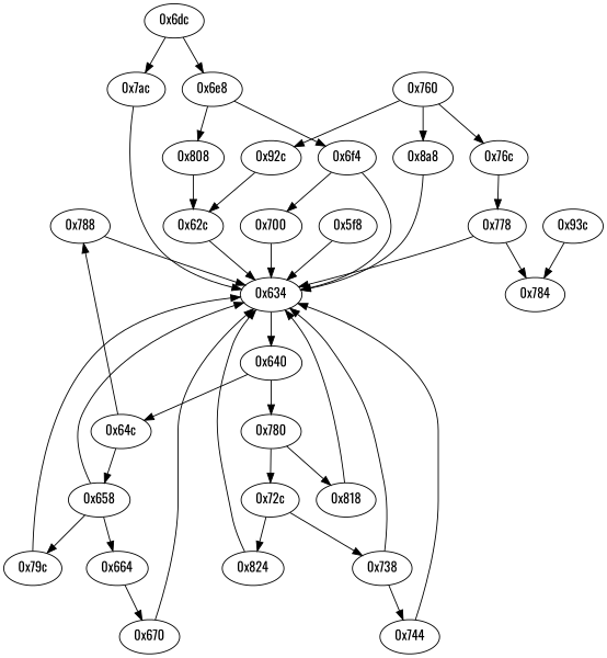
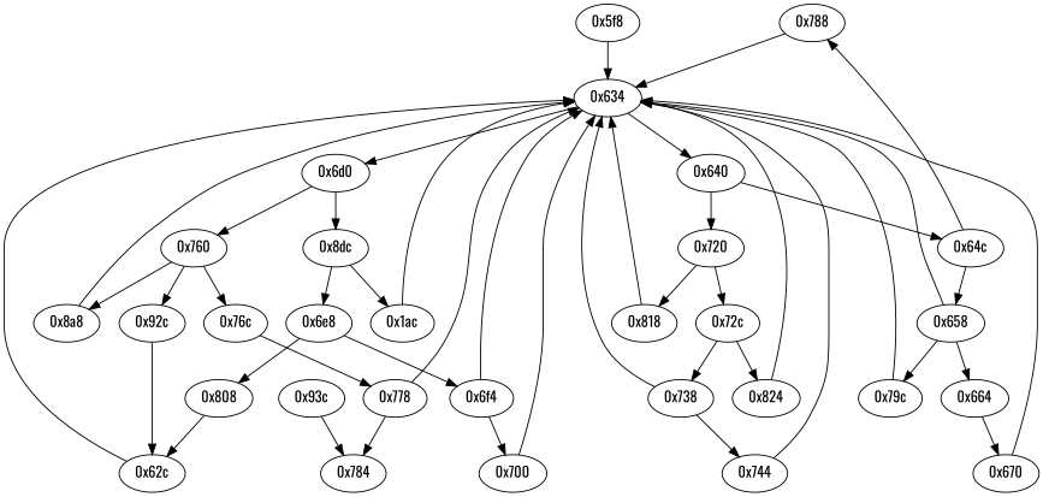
  strict digraph {
    fontname=Oswald
    node [fontname=Oswald opcode="[u'ldr', u'cmp', u'b']"]
    edge [fontname=Oswald]
    "0x788" [opcode="[u'ldr', u'ldr', u'mul', u'mov', u'b']"]
    "0x634"
+   "0x6d0"
    "0x640"
-   "0x6dc"
+   "0x6dc" [label="0x8dc"]
    "0x760"
    "0x64c"
-   "0x720" [label="0x780"]
+   "0x720"
    "0x6e8"
-   "0x7ac" [opcode="[u'ldr', u'mov', u'ldr', u'sub', u'mul', u'mvn', u'mov', u'eor', u'and', u'ldr', u'mov', u'ldr', u'cmp', u'mov', u'teq', u'mov', u'mov', u'cmp', u'mov', u'mov', u'cmp', u'mov', u'b']"]
+   "0x7ac" [opcode="[u'ldr', u'mov', u'ldr', u'sub', u'mul', u'mvn', u'mov', u'eor', u'and', u'ldr', u'mov', u'ldr', u'cmp', u'mov', u'teq', u'mov', u'mov', u'cmp', u'mov', u'mov', u'cmp', u'mov', u'b']" label="0x1ac"]
    "0x808" [opcode="[u'ldrb', u'ldr', u'ldr', u'b']"]
    "0x6f4"
    "0x62c" [opcode="[u'cmp', u'mov']"]
    "0x700" [opcode="[u'ldr', u'ldr', u'ldr', u'sub', u'add', u'add', u'mov', u'b']"]
    "0x784" [opcode="[u'b']"]
    "0x93c" [opcode="[u'ldr', u'add', u'bl', u'mov', u'sub', u'pop']"]
    "0x79c" [opcode="[u'ldr', u'ldrb', u'mov', u'b']"]
    "0x658"
    "0x664"
    "0x670" [opcode="[u'ldr', u'mvn', u'str', u'str', u'ldr', u'sub', u'mul', u'mvn', u'orr', u'ldr', u'mov', u'cmn', u'mov', u'ldr', u'cmp', u'mov', u'mov', u'mov', u'cmn', u'mov', u'mov', u'teq', u'mov', u'b']"]
    "0x738"
    "0x744" [opcode="[u'ldrb', u'ldr', u'add', u'ldr', u'add', u'ldr', u'b']"]
    "0x778"
    "0x76c"
    "0x92c" [opcode="[u'ldrb', u'ldr', u'ldr', u'b']"]
    "0x8a8" [opcode="[u'ldr', u'mvn', u'ldrb', u'strb', u'ldrb', u'cmp', u'mov', u'strb', u'ldr', u'ldr', u'ldr', u'sub', u'sub', u'add', u'mul', u'mvn', u'ldr', u'orr', u'ldr', u'mov', u'cmn', u'mov', u'ldr', u'cmp', u'mov', u'mov', u'mov', u'cmn', u'mov', u'mov', u'teq', u'mov', u'b']"]
    "0x72c"
    "0x818" [opcode="[u'ldr', u'mov', u'b']"]
    "0x824" [opcode="[u'ldr', u'ldr', u'cmp', u'mov', u'mov', u'strb', u'ldrb', u'str', u'ldr', u'ldr', u'ldr', u'sub', u'sub', u'add', u'mul', u'mvn', u'mvn', u'ldr', u'ldr', u'orr', u'mov', u'cmn', u'mov', u'cmp', u'mov', u'mov', u'mov', u'cmn', u'mov', u'mov', u'teq', u'mov', u'b']"]
    "0x5f8" [opcode="[u'push', u'add', u'sub', u'ldr', u'ldr', u'ldr', u'ldr', u'ldr', u'ldr', u'ldr', u'mov', u'str', u'b']"]
    "0x788" -> "0x634"
+   "0x634" -> "0x6d0"
    "0x634" -> "0x640"
+   "0x6d0" -> "0x6dc"
+   "0x6d0" -> "0x760"
    "0x640" -> "0x64c"
    "0x640" -> "0x720"
    "0x6dc" -> "0x6e8"
    "0x6dc" -> "0x7ac"
    "0x760" -> "0x76c"
    "0x760" -> "0x92c"
    "0x760" -> "0x8a8"
    "0x64c" -> "0x788"
    "0x64c" -> "0x658"
    "0x720" -> "0x72c"
    "0x720" -> "0x818"
    "0x6e8" -> "0x808"
    "0x6e8" -> "0x6f4"
    "0x7ac" -> "0x634"
    "0x808" -> "0x62c"
    "0x6f4" -> "0x634"
    "0x6f4" -> "0x700"
    "0x62c" -> "0x634"
    "0x700" -> "0x634"
    "0x93c" -> "0x784"
    "0x79c" -> "0x634"
    "0x658" -> "0x634"
    "0x658" -> "0x79c"
    "0x658" -> "0x664"
    "0x664" -> "0x670"
    "0x670" -> "0x634"
    "0x738" -> "0x634"
    "0x738" -> "0x744"
    "0x744" -> "0x634"
    "0x778" -> "0x634"
    "0x778" -> "0x784"
    "0x76c" -> "0x778"
    "0x92c" -> "0x62c"
    "0x8a8" -> "0x634"
    "0x72c" -> "0x738"
    "0x72c" -> "0x824"
    "0x818" -> "0x634"
    "0x824" -> "0x634"
    "0x5f8" -> "0x634"
  }
